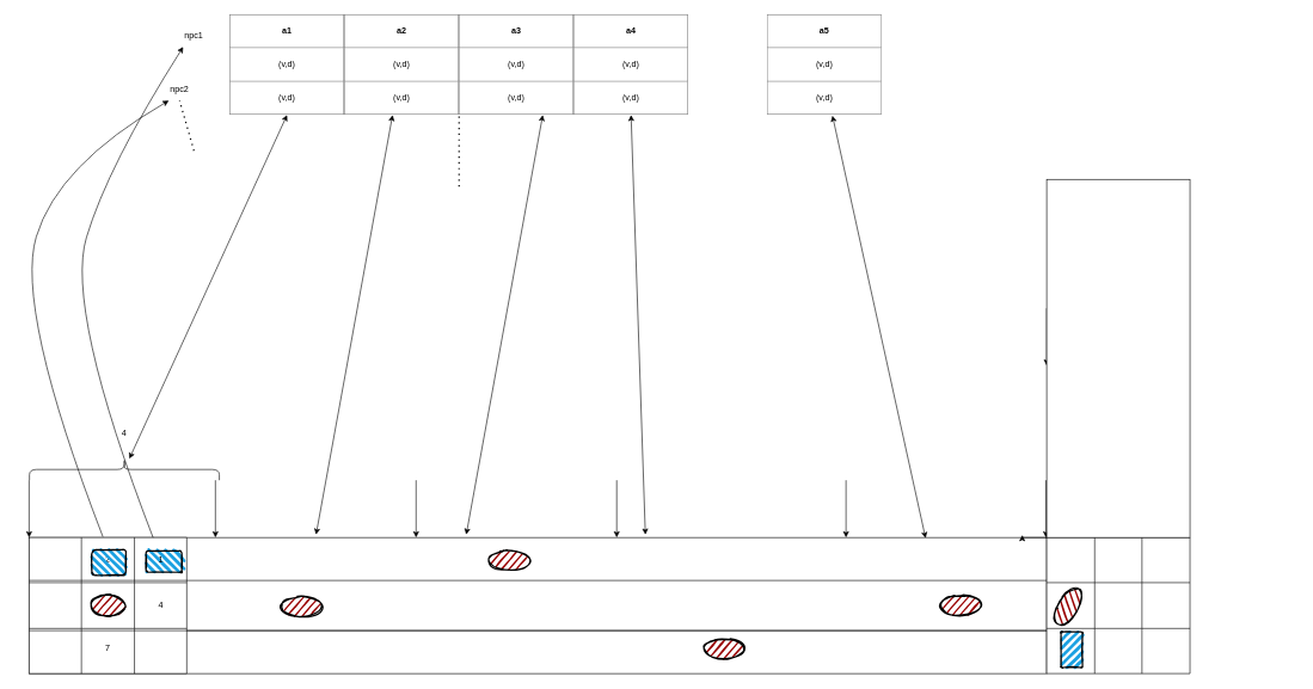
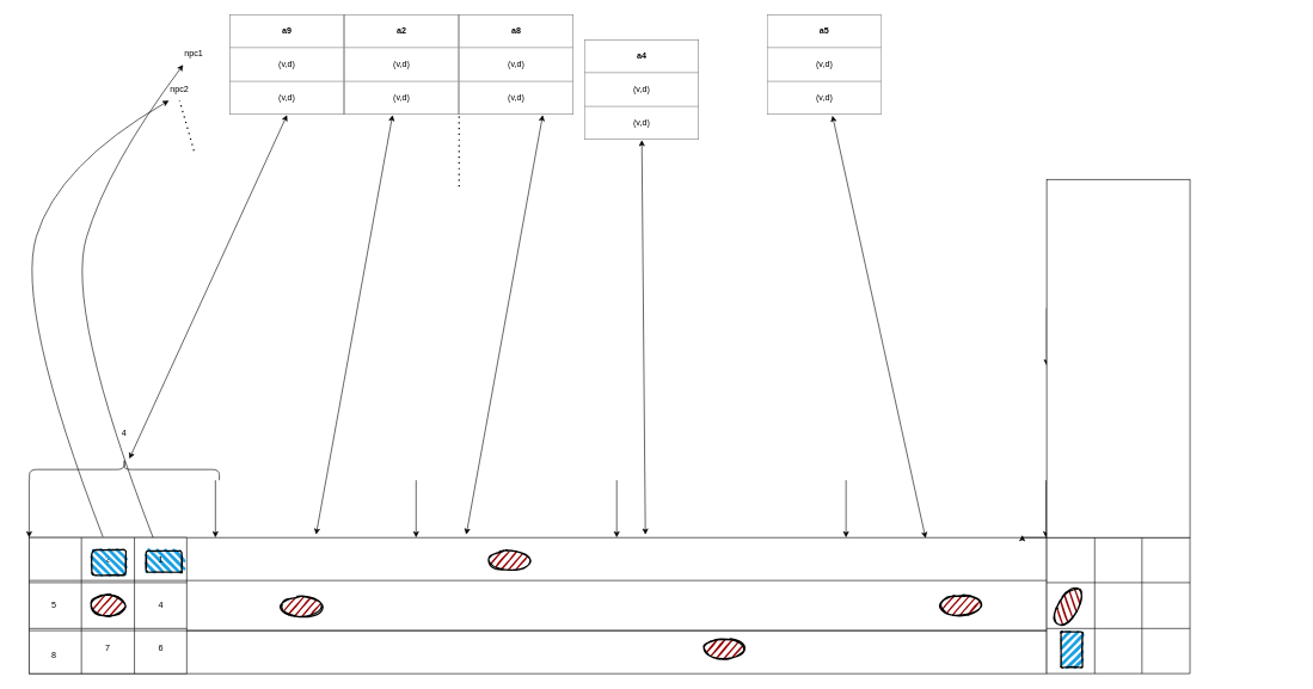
  <mxCell id="0" />
  <mxCell id="1" parent="0" />
  <mxCell id="2" value="" style="rounded=0;whiteSpace=wrap;html=1;" vertex="1" parent="1"><mxGeometry x="40" y="750" width="1420" height="190" as="geometry" /></mxCell>
  <mxCell id="3" value="" style="endArrow=none;html=1;rounded=0;exitX=0;exitY=0.25;exitDx=0;exitDy=0;entryX=1;entryY=0.25;entryDx=0;entryDy=0;" edge="1" parent="1"><mxGeometry width="50" height="50" relative="1" as="geometry"><mxPoint x="40" y="880" as="sourcePoint" /><mxPoint x="1470" y="880" as="targetPoint" /></mxGeometry></mxCell>
  <mxCell id="4" value="" style="shape=table;html=1;whiteSpace=wrap;startSize=0;container=1;collapsible=0;childLayout=tableLayout;" vertex="1" parent="1"><mxGeometry x="40" y="750" width="220" height="190" as="geometry" /></mxCell>
  <mxCell id="5" value="" style="shape=tableRow;horizontal=0;startSize=0;swimlaneHead=0;swimlaneBody=0;top=0;left=0;bottom=0;right=0;collapsible=0;dropTarget=0;fillColor=none;points=[[0,0.5],[1,0.5]];portConstraint=eastwest;" vertex="1" parent="4"><mxGeometry width="220" height="63" as="geometry" /></mxCell>
  <mxCell id="6" value="" style="shape=partialRectangle;html=1;whiteSpace=wrap;connectable=0;fillColor=none;top=0;left=0;bottom=0;right=0;overflow=hidden;" vertex="1" parent="5"><mxGeometry width="73" height="63" as="geometry"><mxRectangle width="73" height="63" as="alternateBounds" /></mxGeometry></mxCell>
  <mxCell id="7" value="2" style="shape=partialRectangle;html=1;whiteSpace=wrap;connectable=0;fillColor=none;top=0;left=0;bottom=0;right=0;overflow=hidden;" vertex="1" parent="5"><mxGeometry x="73" width="74" height="63" as="geometry"><mxRectangle width="74" height="63" as="alternateBounds" /></mxGeometry></mxCell>
  <mxCell id="8" value="" style="shape=partialRectangle;html=1;whiteSpace=wrap;connectable=0;fillColor=none;top=0;left=0;bottom=0;right=0;overflow=hidden;" vertex="1" parent="5"><mxGeometry x="147" width="73" height="63" as="geometry"><mxRectangle width="73" height="63" as="alternateBounds" /></mxGeometry></mxCell>
  <mxCell id="9" value="" style="shape=tableRow;horizontal=0;startSize=0;swimlaneHead=0;swimlaneBody=0;top=0;left=0;bottom=0;right=0;collapsible=0;dropTarget=0;fillColor=none;points=[[0,0.5],[1,0.5]];portConstraint=eastwest;" vertex="1" parent="4"><mxGeometry y="63" width="220" height="64" as="geometry" /></mxCell>
  <mxCell id="10" value="" style="shape=partialRectangle;html=1;whiteSpace=wrap;connectable=0;fillColor=none;top=0;left=0;bottom=0;right=0;overflow=hidden;" vertex="1" parent="9"><mxGeometry width="73" height="64" as="geometry"><mxRectangle width="73" height="64" as="alternateBounds" /></mxGeometry></mxCell>
  <mxCell id="11" value="" style="shape=partialRectangle;html=1;whiteSpace=wrap;connectable=0;fillColor=none;top=0;left=0;bottom=0;right=0;overflow=hidden;" vertex="1" parent="9"><mxGeometry x="73" width="74" height="64" as="geometry"><mxRectangle width="74" height="64" as="alternateBounds" /></mxGeometry></mxCell>
  <mxCell id="12" value="" style="shape=partialRectangle;html=1;whiteSpace=wrap;connectable=0;fillColor=none;top=0;left=0;bottom=0;right=0;overflow=hidden;" vertex="1" parent="9"><mxGeometry x="147" width="73" height="64" as="geometry"><mxRectangle width="73" height="64" as="alternateBounds" /></mxGeometry></mxCell>
  <mxCell id="13" value="" style="shape=tableRow;horizontal=0;startSize=0;swimlaneHead=0;swimlaneBody=0;top=0;left=0;bottom=0;right=0;collapsible=0;dropTarget=0;fillColor=none;points=[[0,0.5],[1,0.5]];portConstraint=eastwest;" vertex="1" parent="4"><mxGeometry y="127" width="220" height="63" as="geometry" /></mxCell>
  <mxCell id="14" value="" style="shape=partialRectangle;html=1;whiteSpace=wrap;connectable=0;fillColor=none;top=0;left=0;bottom=0;right=0;overflow=hidden;" vertex="1" parent="13"><mxGeometry width="73" height="63" as="geometry"><mxRectangle width="73" height="63" as="alternateBounds" /></mxGeometry></mxCell>
  <mxCell id="15" value="" style="shape=partialRectangle;html=1;whiteSpace=wrap;connectable=0;fillColor=none;top=0;left=0;bottom=0;right=0;overflow=hidden;" vertex="1" parent="13"><mxGeometry x="73" width="74" height="63" as="geometry"><mxRectangle width="74" height="63" as="alternateBounds" /></mxGeometry></mxCell>
  <mxCell id="16" value="" style="shape=partialRectangle;html=1;whiteSpace=wrap;connectable=0;fillColor=none;top=0;left=0;bottom=0;right=0;overflow=hidden;pointerEvents=1;" vertex="1" parent="13"><mxGeometry x="147" width="73" height="63" as="geometry"><mxRectangle width="73" height="63" as="alternateBounds" /></mxGeometry></mxCell>
  <mxCell id="17" style="edgeStyle=orthogonalEdgeStyle;rounded=0;orthogonalLoop=1;jettySize=auto;html=1;exitX=1;exitY=0;exitDx=0;exitDy=0;entryX=0.976;entryY=-0.018;entryDx=0;entryDy=0;entryPerimeter=0;" edge="1" parent="1" source="2" target="2"><mxGeometry relative="1" as="geometry" /></mxCell>
  <mxCell id="18" value="" style="endArrow=none;html=1;rounded=0;exitX=0;exitY=0.25;exitDx=0;exitDy=0;entryX=1;entryY=0.25;entryDx=0;entryDy=0;" edge="1" parent="1"><mxGeometry width="50" height="50" relative="1" as="geometry"><mxPoint x="40" y="880" as="sourcePoint" /><mxPoint x="1470" y="880" as="targetPoint" /></mxGeometry></mxCell>
  <mxCell id="19" value="" style="endArrow=none;html=1;rounded=0;exitX=0;exitY=0.25;exitDx=0;exitDy=0;entryX=1;entryY=0.25;entryDx=0;entryDy=0;" edge="1" parent="1"><mxGeometry width="50" height="50" relative="1" as="geometry"><mxPoint x="40" y="810" as="sourcePoint" /><mxPoint x="1470" y="810" as="targetPoint" /></mxGeometry></mxCell>
  <mxCell id="20" value="" style="ellipse;whiteSpace=wrap;html=1;strokeWidth=2;fillWeight=2;hachureGap=8;fillColor=#990000;fillStyle=dots;sketch=1;" vertex="1" parent="1"><mxGeometry x="125" y="830" width="50" height="30" as="geometry" /></mxCell>
  <mxCell id="21" value="" style="rounded=1;whiteSpace=wrap;html=1;strokeWidth=2;fillWeight=4;hachureGap=8;hachureAngle=45;fillColor=#1ba1e2;sketch=1;arcSize=10;" vertex="1" parent="1"><mxGeometry x="203" y="768.5" width="50" height="30" as="geometry" /></mxCell>
  <mxCell id="22" value="1" style="text;html=1;strokeColor=none;fillColor=none;align=center;verticalAlign=middle;whiteSpace=wrap;rounded=0;" vertex="1" parent="1"><mxGeometry x="194" y="767" width="60" height="30" as="geometry" /></mxCell>
  <mxCell id="23" value="4" style="text;html=1;strokeColor=none;fillColor=none;align=center;verticalAlign=middle;whiteSpace=wrap;rounded=0;" vertex="1" parent="1"><mxGeometry x="194" y="830" width="60" height="30" as="geometry" /></mxCell>
+ <mxCell id="24" value="6" style="text;html=1;strokeColor=none;fillColor=none;align=center;verticalAlign=middle;whiteSpace=wrap;rounded=0;" vertex="1" parent="1"><mxGeometry x="194" y="890" width="60" height="30" as="geometry" /></mxCell>
+ <mxCell id="25" value="5" style="text;html=1;strokeColor=none;fillColor=none;align=center;verticalAlign=middle;whiteSpace=wrap;rounded=0;" vertex="1" parent="1"><mxGeometry x="45" y="830" width="60" height="30" as="geometry" /></mxCell>
  <mxCell id="26" value="7" style="text;html=1;strokeColor=none;fillColor=none;align=center;verticalAlign=middle;whiteSpace=wrap;rounded=0;" vertex="1" parent="1"><mxGeometry x="120" y="890" width="60" height="30" as="geometry" /></mxCell>
+ <mxCell id="27" value="8" style="text;html=1;strokeColor=none;fillColor=none;align=center;verticalAlign=middle;whiteSpace=wrap;rounded=0;" vertex="1" parent="1"><mxGeometry x="45" y="900" width="60" height="30" as="geometry" /></mxCell>
  <mxCell id="28" value="" style="endArrow=classic;html=1;rounded=0;" edge="1" parent="1"><mxGeometry width="50" height="50" relative="1" as="geometry"><mxPoint x="40" y="670" as="sourcePoint" /><mxPoint x="40" y="750" as="targetPoint" /></mxGeometry></mxCell>
  <mxCell id="29" value="" style="endArrow=classic;html=1;rounded=0;" edge="1" parent="1"><mxGeometry width="50" height="50" relative="1" as="geometry"><mxPoint x="300" y="670" as="sourcePoint" /><mxPoint x="300" y="750" as="targetPoint" /></mxGeometry></mxCell>
  <mxCell id="30" value="" style="endArrow=classic;html=1;rounded=0;" edge="1" parent="1"><mxGeometry width="50" height="50" relative="1" as="geometry"><mxPoint x="580" y="670" as="sourcePoint" /><mxPoint x="580" y="750" as="targetPoint" /></mxGeometry></mxCell>
  <mxCell id="31" value="" style="endArrow=classic;html=1;rounded=0;" edge="1" parent="1"><mxGeometry width="50" height="50" relative="1" as="geometry"><mxPoint x="1180" y="670" as="sourcePoint" /><mxPoint x="1180" y="750" as="targetPoint" /></mxGeometry></mxCell>
  <mxCell id="32" value="" style="endArrow=classic;html=1;rounded=0;" edge="1" parent="1"><mxGeometry width="50" height="50" relative="1" as="geometry"><mxPoint x="1459" y="670" as="sourcePoint" /><mxPoint x="1459" y="750" as="targetPoint" /></mxGeometry></mxCell>
  <mxCell id="33" value="" style="endArrow=classic;html=1;rounded=0;" edge="1" parent="1"><mxGeometry width="50" height="50" relative="1" as="geometry"><mxPoint x="1460" y="430" as="sourcePoint" /><mxPoint x="1460" y="510" as="targetPoint" /></mxGeometry></mxCell>
  <mxCell id="34" value="" style="endArrow=classic;html=1;rounded=0;" edge="1" parent="1"><mxGeometry width="50" height="50" relative="1" as="geometry"><mxPoint x="860" y="670" as="sourcePoint" /><mxPoint x="860" y="750" as="targetPoint" /></mxGeometry></mxCell>
  <mxCell id="35" value="" style="shape=curlyBracket;whiteSpace=wrap;html=1;rounded=1;flipH=1;rotation=-90;" vertex="1" parent="1"><mxGeometry x="157.93" y="522.53" width="30" height="264.98" as="geometry" /></mxCell>
  <mxCell id="36" value="4" style="text;html=1;strokeColor=none;fillColor=none;align=center;verticalAlign=middle;whiteSpace=wrap;rounded=0;" vertex="1" parent="1"><mxGeometry x="143" y="590" width="60" height="30" as="geometry" /></mxCell>
  <mxCell id="37" value="" style="ellipse;whiteSpace=wrap;html=1;strokeWidth=2;fillWeight=2;hachureGap=8;fillColor=#990000;fillStyle=dots;sketch=1;" vertex="1" parent="1"><mxGeometry x="390" y="833" width="60" height="27" as="geometry" /></mxCell>
  <mxCell id="38" value="" style="ellipse;whiteSpace=wrap;html=1;strokeWidth=2;fillWeight=2;hachureGap=8;fillColor=#990000;fillStyle=dots;sketch=1;" vertex="1" parent="1"><mxGeometry x="680" y="768.5" width="60" height="27" as="geometry" /></mxCell>
  <mxCell id="39" value="" style="ellipse;whiteSpace=wrap;html=1;strokeWidth=2;fillWeight=2;hachureGap=8;fillColor=#990000;fillStyle=dots;sketch=1;" vertex="1" parent="1"><mxGeometry x="980" y="891.5" width="60" height="27" as="geometry" /></mxCell>
  <mxCell id="40" value="" style="ellipse;whiteSpace=wrap;html=1;strokeWidth=2;fillWeight=2;hachureGap=8;fillColor=#990000;fillStyle=dots;sketch=1;" vertex="1" parent="1"><mxGeometry x="1310" y="831.5" width="60" height="27" as="geometry" /></mxCell>
  <mxCell id="41" value="" style="shape=table;html=1;whiteSpace=wrap;startSize=0;container=1;collapsible=0;childLayout=tableLayout;" vertex="1" parent="1"><mxGeometry x="1460" y="750" width="200" height="190" as="geometry" /></mxCell>
  <mxCell id="42" value="" style="shape=tableRow;horizontal=0;startSize=0;swimlaneHead=0;swimlaneBody=0;top=0;left=0;bottom=0;right=0;collapsible=0;dropTarget=0;fillColor=none;points=[[0,0.5],[1,0.5]];portConstraint=eastwest;" vertex="1" parent="41"><mxGeometry width="200" height="63" as="geometry" /></mxCell>
  <mxCell id="43" value="" style="shape=partialRectangle;html=1;whiteSpace=wrap;connectable=0;fillColor=none;top=0;left=0;bottom=0;right=0;overflow=hidden;" vertex="1" parent="42"><mxGeometry width="67" height="63" as="geometry"><mxRectangle width="67" height="63" as="alternateBounds" /></mxGeometry></mxCell>
  <mxCell id="44" value="" style="shape=partialRectangle;html=1;whiteSpace=wrap;connectable=0;fillColor=none;top=0;left=0;bottom=0;right=0;overflow=hidden;" vertex="1" parent="42"><mxGeometry x="67" width="66" height="63" as="geometry"><mxRectangle width="66" height="63" as="alternateBounds" /></mxGeometry></mxCell>
  <mxCell id="45" value="" style="shape=partialRectangle;html=1;whiteSpace=wrap;connectable=0;fillColor=none;top=0;left=0;bottom=0;right=0;overflow=hidden;" vertex="1" parent="42"><mxGeometry x="133" width="67" height="63" as="geometry"><mxRectangle width="67" height="63" as="alternateBounds" /></mxGeometry></mxCell>
  <mxCell id="46" value="" style="shape=tableRow;horizontal=0;startSize=0;swimlaneHead=0;swimlaneBody=0;top=0;left=0;bottom=0;right=0;collapsible=0;dropTarget=0;fillColor=none;points=[[0,0.5],[1,0.5]];portConstraint=eastwest;" vertex="1" parent="41"><mxGeometry y="63" width="200" height="64" as="geometry" /></mxCell>
  <mxCell id="47" value="" style="shape=partialRectangle;html=1;whiteSpace=wrap;connectable=0;fillColor=none;top=0;left=0;bottom=0;right=0;overflow=hidden;" vertex="1" parent="46"><mxGeometry width="67" height="64" as="geometry"><mxRectangle width="67" height="64" as="alternateBounds" /></mxGeometry></mxCell>
  <mxCell id="48" value="" style="shape=partialRectangle;html=1;whiteSpace=wrap;connectable=0;fillColor=none;top=0;left=0;bottom=0;right=0;overflow=hidden;" vertex="1" parent="46"><mxGeometry x="67" width="66" height="64" as="geometry"><mxRectangle width="66" height="64" as="alternateBounds" /></mxGeometry></mxCell>
  <mxCell id="49" value="" style="shape=partialRectangle;html=1;whiteSpace=wrap;connectable=0;fillColor=none;top=0;left=0;bottom=0;right=0;overflow=hidden;" vertex="1" parent="46"><mxGeometry x="133" width="67" height="64" as="geometry"><mxRectangle width="67" height="64" as="alternateBounds" /></mxGeometry></mxCell>
  <mxCell id="50" value="" style="shape=tableRow;horizontal=0;startSize=0;swimlaneHead=0;swimlaneBody=0;top=0;left=0;bottom=0;right=0;collapsible=0;dropTarget=0;fillColor=none;points=[[0,0.5],[1,0.5]];portConstraint=eastwest;" vertex="1" parent="41"><mxGeometry y="127" width="200" height="63" as="geometry" /></mxCell>
  <mxCell id="51" value="" style="shape=partialRectangle;html=1;whiteSpace=wrap;connectable=0;fillColor=none;top=0;left=0;bottom=0;right=0;overflow=hidden;" vertex="1" parent="50"><mxGeometry width="67" height="63" as="geometry"><mxRectangle width="67" height="63" as="alternateBounds" /></mxGeometry></mxCell>
  <mxCell id="52" value="" style="shape=partialRectangle;html=1;whiteSpace=wrap;connectable=0;fillColor=none;top=0;left=0;bottom=0;right=0;overflow=hidden;" vertex="1" parent="50"><mxGeometry x="67" width="66" height="63" as="geometry"><mxRectangle width="66" height="63" as="alternateBounds" /></mxGeometry></mxCell>
  <mxCell id="53" value="" style="shape=partialRectangle;html=1;whiteSpace=wrap;connectable=0;fillColor=none;top=0;left=0;bottom=0;right=0;overflow=hidden;pointerEvents=1;" vertex="1" parent="50"><mxGeometry x="133" width="67" height="63" as="geometry"><mxRectangle width="67" height="63" as="alternateBounds" /></mxGeometry></mxCell>
  <mxCell id="54" value="" style="rounded=0;whiteSpace=wrap;html=1;rotation=90;" vertex="1" parent="1"><mxGeometry x="1310" y="400" width="500" height="200" as="geometry" /></mxCell>
  <mxCell id="55" value="" style="ellipse;whiteSpace=wrap;html=1;strokeWidth=2;fillWeight=2;hachureGap=8;fillColor=#990000;fillStyle=dots;sketch=1;rotation=-60;" vertex="1" parent="1"><mxGeometry x="1460" y="833" width="60" height="27" as="geometry" /></mxCell>
  <mxCell id="56" value="" style="rounded=1;whiteSpace=wrap;html=1;strokeWidth=2;fillWeight=4;hachureGap=8;hachureAngle=45;fillColor=#1ba1e2;sketch=1;arcSize=10;rotation=90;" vertex="1" parent="1"><mxGeometry x="1470" y="891.5" width="50" height="30" as="geometry" /></mxCell>
- <mxCell id="57" value="&lt;table border=&quot;1&quot; width=&quot;100%&quot; height=&quot;100%&quot; cellpadding=&quot;4&quot; style=&quot;width:100%;height:100%;border-collapse:collapse;&quot;&gt;&lt;tbody&gt;&lt;tr&gt;&lt;th align=&quot;center&quot;&gt;a1&lt;/th&gt;&lt;/tr&gt;&lt;tr&gt;&lt;td align=&quot;center&quot;&gt;(v,d)&lt;/td&gt;&lt;/tr&gt;&lt;tr&gt;&lt;td align=&quot;center&quot;&gt;(v,d)&lt;br&gt;&lt;/td&gt;&lt;/tr&gt;&lt;/tbody&gt;&lt;/table&gt;" style="text;html=1;strokeColor=none;fillColor=none;overflow=fill;" vertex="1" parent="1"><mxGeometry x="320" y="20" width="160" height="140" as="geometry" /></mxCell>
+ <mxCell id="57" value="&lt;table border=&quot;1&quot; width=&quot;100%&quot; height=&quot;100%&quot; cellpadding=&quot;4&quot; style=&quot;width:100%;height:100%;border-collapse:collapse;&quot;&gt;&lt;tbody&gt;&lt;tr&gt;&lt;th align=&quot;center&quot;&gt;a9&lt;/th&gt;&lt;/tr&gt;&lt;tr&gt;&lt;td align=&quot;center&quot;&gt;(v,d)&lt;/td&gt;&lt;/tr&gt;&lt;tr&gt;&lt;td align=&quot;center&quot;&gt;(v,d)&lt;br&gt;&lt;/td&gt;&lt;/tr&gt;&lt;/tbody&gt;&lt;/table&gt;" style="text;html=1;strokeColor=none;fillColor=none;overflow=fill;" vertex="1" parent="1"><mxGeometry x="320" y="20" width="160" height="140" as="geometry" /></mxCell>
  <mxCell id="58" value="&lt;table border=&quot;1&quot; width=&quot;100%&quot; height=&quot;100%&quot; cellpadding=&quot;4&quot; style=&quot;width:100%;height:100%;border-collapse:collapse;&quot;&gt;&lt;tbody&gt;&lt;tr&gt;&lt;th align=&quot;center&quot;&gt;a2&lt;/th&gt;&lt;/tr&gt;&lt;tr&gt;&lt;td align=&quot;center&quot;&gt;(v,d)&lt;br&gt;&lt;/td&gt;&lt;/tr&gt;&lt;tr&gt;&lt;td align=&quot;center&quot;&gt;(v,d)&lt;br&gt;&lt;/td&gt;&lt;/tr&gt;&lt;/tbody&gt;&lt;/table&gt;" style="text;html=1;strokeColor=none;fillColor=none;overflow=fill;" vertex="1" parent="1"><mxGeometry x="480" y="20" width="160" height="140" as="geometry" /></mxCell>
- <mxCell id="59" value="&lt;table border=&quot;1&quot; width=&quot;100%&quot; height=&quot;100%&quot; cellpadding=&quot;4&quot; style=&quot;width:100%;height:100%;border-collapse:collapse;&quot;&gt;&lt;tbody&gt;&lt;tr&gt;&lt;th align=&quot;center&quot;&gt;a3&lt;/th&gt;&lt;/tr&gt;&lt;tr&gt;&lt;td align=&quot;center&quot;&gt;(v,d)&lt;br&gt;&lt;/td&gt;&lt;/tr&gt;&lt;tr&gt;&lt;td align=&quot;center&quot;&gt;(v,d)&lt;br&gt;&lt;/td&gt;&lt;/tr&gt;&lt;/tbody&gt;&lt;/table&gt;" style="text;html=1;strokeColor=none;fillColor=none;overflow=fill;" vertex="1" parent="1"><mxGeometry x="640" y="20" width="160" height="140" as="geometry" /></mxCell>
- <mxCell id="60" value="&lt;table border=&quot;1&quot; width=&quot;100%&quot; height=&quot;100%&quot; cellpadding=&quot;4&quot; style=&quot;width:100%;height:100%;border-collapse:collapse;&quot;&gt;&lt;tbody&gt;&lt;tr&gt;&lt;th align=&quot;center&quot;&gt;a4&lt;/th&gt;&lt;/tr&gt;&lt;tr&gt;&lt;td align=&quot;center&quot;&gt;(v,d)&lt;br&gt;&lt;/td&gt;&lt;/tr&gt;&lt;tr&gt;&lt;td align=&quot;center&quot;&gt;(v,d)&lt;br&gt;&lt;/td&gt;&lt;/tr&gt;&lt;/tbody&gt;&lt;/table&gt;" style="text;html=1;strokeColor=none;fillColor=none;overflow=fill;" vertex="1" parent="1"><mxGeometry x="800" y="20" width="160" height="140" as="geometry" /></mxCell>
+ <mxCell id="59" value="&lt;table border=&quot;1&quot; width=&quot;100%&quot; height=&quot;100%&quot; cellpadding=&quot;4&quot; style=&quot;width:100%;height:100%;border-collapse:collapse;&quot;&gt;&lt;tbody&gt;&lt;tr&gt;&lt;th align=&quot;center&quot;&gt;a8&lt;/th&gt;&lt;/tr&gt;&lt;tr&gt;&lt;td align=&quot;center&quot;&gt;(v,d)&lt;br&gt;&lt;/td&gt;&lt;/tr&gt;&lt;tr&gt;&lt;td align=&quot;center&quot;&gt;(v,d)&lt;br&gt;&lt;/td&gt;&lt;/tr&gt;&lt;/tbody&gt;&lt;/table&gt;" style="text;html=1;strokeColor=none;fillColor=none;overflow=fill;" vertex="1" parent="1"><mxGeometry x="640" y="20" width="160" height="140" as="geometry" /></mxCell>
+ <mxCell id="60" value="&lt;table border=&quot;1&quot; width=&quot;100%&quot; height=&quot;100%&quot; cellpadding=&quot;4&quot; style=&quot;width:100%;height:100%;border-collapse:collapse;&quot;&gt;&lt;tbody&gt;&lt;tr&gt;&lt;th align=&quot;center&quot;&gt;a4&lt;/th&gt;&lt;/tr&gt;&lt;tr&gt;&lt;td align=&quot;center&quot;&gt;(v,d)&lt;br&gt;&lt;/td&gt;&lt;/tr&gt;&lt;tr&gt;&lt;td align=&quot;center&quot;&gt;(v,d)&lt;br&gt;&lt;/td&gt;&lt;/tr&gt;&lt;/tbody&gt;&lt;/table&gt;" style="text;html=1;strokeColor=none;fillColor=none;overflow=fill;" vertex="1" parent="1"><mxGeometry x="815" y="55" width="160" height="140" as="geometry" /></mxCell>
  <mxCell id="61" value="&lt;table border=&quot;1&quot; width=&quot;100%&quot; height=&quot;100%&quot; cellpadding=&quot;4&quot; style=&quot;width:100%;height:100%;border-collapse:collapse;&quot;&gt;&lt;tbody&gt;&lt;tr&gt;&lt;th align=&quot;center&quot;&gt;a5&lt;/th&gt;&lt;/tr&gt;&lt;tr&gt;&lt;td align=&quot;center&quot;&gt;(v,d)&lt;br&gt;&lt;/td&gt;&lt;/tr&gt;&lt;tr&gt;&lt;td align=&quot;center&quot;&gt;(v,d)&lt;br&gt;&lt;/td&gt;&lt;/tr&gt;&lt;/tbody&gt;&lt;/table&gt;" style="text;html=1;strokeColor=none;fillColor=none;overflow=fill;" vertex="1" parent="1"><mxGeometry x="1070" y="20" width="160" height="140" as="geometry" /></mxCell>
  <mxCell id="62" value="" style="endArrow=none;dashed=1;html=1;dashPattern=1 3;strokeWidth=2;rounded=0;" edge="1" parent="1"><mxGeometry width="50" height="50" relative="1" as="geometry"><mxPoint x="640" y="260" as="sourcePoint" /><mxPoint x="640" y="160" as="targetPoint" /></mxGeometry></mxCell>
- <mxCell id="63" value="npc1" style="text;html=1;strokeColor=none;fillColor=none;align=center;verticalAlign=middle;whiteSpace=wrap;rounded=0;" vertex="1" parent="1"><mxGeometry x="240" y="35" width="60" height="30" as="geometry" /></mxCell>
+ <mxCell id="63" value="npc1" style="text;html=1;strokeColor=none;fillColor=none;align=center;verticalAlign=middle;whiteSpace=wrap;rounded=0;" vertex="1" parent="1"><mxGeometry x="240" y="60" width="60" height="30" as="geometry" /></mxCell>
  <mxCell id="64" value="npc2" style="text;html=1;strokeColor=none;fillColor=none;align=center;verticalAlign=middle;whiteSpace=wrap;rounded=0;" vertex="1" parent="1"><mxGeometry x="220" y="110" width="60" height="30" as="geometry" /></mxCell>
  <mxCell id="65" value="" style="endArrow=none;dashed=1;html=1;dashPattern=1 3;strokeWidth=2;rounded=0;entryX=0.5;entryY=1;entryDx=0;entryDy=0;" edge="1" parent="1" target="64"><mxGeometry width="50" height="50" relative="1" as="geometry"><mxPoint x="270" y="210" as="sourcePoint" /><mxPoint x="310" y="170" as="targetPoint" /></mxGeometry></mxCell>
  <mxCell id="66" value="" style="endArrow=classic;startArrow=classic;html=1;rounded=0;exitX=0.282;exitY=-0.021;exitDx=0;exitDy=0;exitPerimeter=0;" edge="1" parent="1" source="2" target="58"><mxGeometry width="50" height="50" relative="1" as="geometry"><mxPoint x="500" y="320" as="sourcePoint" /><mxPoint x="550" y="270" as="targetPoint" /></mxGeometry></mxCell>
  <mxCell id="67" value="" style="endArrow=classic;startArrow=classic;html=1;rounded=0;entryX=0.5;entryY=1;entryDx=0;entryDy=0;" edge="1" parent="1" source="35" target="57"><mxGeometry width="50" height="50" relative="1" as="geometry"><mxPoint x="360" y="240" as="sourcePoint" /><mxPoint x="410" y="190" as="targetPoint" /></mxGeometry></mxCell>
  <mxCell id="68" value="" style="endArrow=classic;startArrow=classic;html=1;rounded=0;exitX=0.282;exitY=-0.021;exitDx=0;exitDy=0;exitPerimeter=0;" edge="1" parent="1"><mxGeometry width="50" height="50" relative="1" as="geometry"><mxPoint x="650" y="746.01" as="sourcePoint" /><mxPoint x="756.802" y="160" as="targetPoint" /></mxGeometry></mxCell>
  <mxCell id="69" value="" style="endArrow=classic;startArrow=classic;html=1;rounded=0;exitX=0.282;exitY=-0.021;exitDx=0;exitDy=0;exitPerimeter=0;entryX=0.5;entryY=1;entryDx=0;entryDy=0;" edge="1" parent="1" target="60"><mxGeometry width="50" height="50" relative="1" as="geometry"><mxPoint x="900" y="746.01" as="sourcePoint" /><mxPoint x="1006.802" y="160" as="targetPoint" /></mxGeometry></mxCell>
  <mxCell id="70" value="" style="endArrow=classic;startArrow=classic;html=1;rounded=0;exitX=0.881;exitY=0.005;exitDx=0;exitDy=0;exitPerimeter=0;entryX=0.569;entryY=1.007;entryDx=0;entryDy=0;entryPerimeter=0;" edge="1" parent="1" source="2" target="61"><mxGeometry width="50" height="50" relative="1" as="geometry"><mxPoint x="1220" y="767" as="sourcePoint" /><mxPoint x="1200" y="180.99" as="targetPoint" /></mxGeometry></mxCell>
  <mxCell id="71" style="edgeStyle=orthogonalEdgeStyle;rounded=0;orthogonalLoop=1;jettySize=auto;html=1;exitX=0.5;exitY=1;exitDx=0;exitDy=0;" edge="1" parent="1" source="22" target="22"><mxGeometry relative="1" as="geometry" /></mxCell>
  <mxCell id="72" value="" style="rounded=1;whiteSpace=wrap;html=1;strokeWidth=2;fillWeight=4;hachureGap=8;hachureAngle=45;fillColor=#1ba1e2;sketch=1;" vertex="1" parent="1"><mxGeometry x="127.5" y="767" width="47.5" height="35.5" as="geometry" /></mxCell>
  <mxCell id="73" value="" style="curved=1;endArrow=classic;html=1;rounded=0;exitX=0.468;exitY=-0.016;exitDx=0;exitDy=0;exitPerimeter=0;entryX=0.25;entryY=1;entryDx=0;entryDy=0;" edge="1" parent="1" source="5" target="64"><mxGeometry width="50" height="50" relative="1" as="geometry"><mxPoint x="80" y="450" as="sourcePoint" /><mxPoint x="130" y="400" as="targetPoint" /><Array as="points"><mxPoint x="20" y="430" /><mxPoint x="80" y="230" /></Array></mxGeometry></mxCell>
  <mxCell id="74" value="" style="curved=1;endArrow=classic;html=1;rounded=0;exitX=0.468;exitY=-0.016;exitDx=0;exitDy=0;exitPerimeter=0;entryX=0.25;entryY=1;entryDx=0;entryDy=0;" edge="1" parent="1" target="63"><mxGeometry width="50" height="50" relative="1" as="geometry"><mxPoint x="212.96" y="750.002" as="sourcePoint" /><mxPoint x="325" y="141.01" as="targetPoint" /><Array as="points"><mxPoint x="90" y="431.01" /><mxPoint x="150" y="231.01" /></Array></mxGeometry></mxCell>
